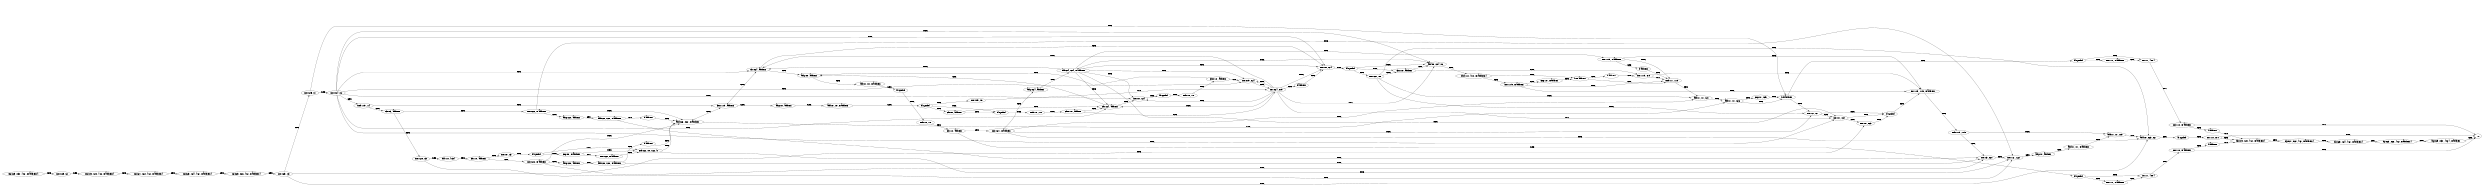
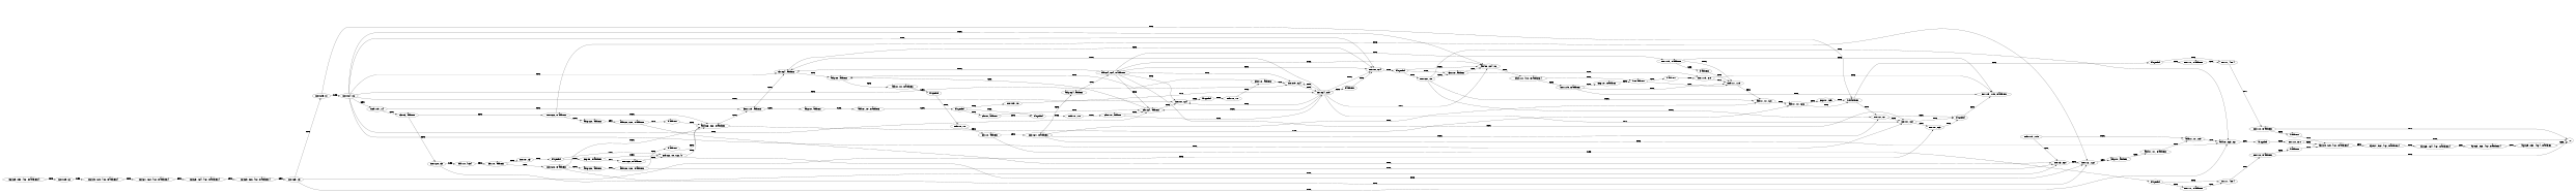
  digraph {
    rankdir=LR
    n1 [label="stp x29 , x30 , [ sp , #- address ]!"]
    n2 [label="mov x29 , sp"]
    n3 [label="stp x19 , x20 , [ sp , # address ]"]
    n4 [label="stp x21 , x22 , [ sp , # address ]"]
    n5 [label="stp x23 , x24 , [ sp , # address ]"]
    n6 [label="stp x25 , x26 , [ sp , # address ]"]
    n7 [label="mov x23 , x0"]
    n8 [label="mov x25 , x1"]
    n9 [label="mov x0 , x23"]
    n10 [label="add x0 , x23 , x21"]
    n11 [label="mov x24 , x2"]
    n12 [label="b.hi address"]
    n13 [label="bl symbol"]
    n14 [label="bl symbol"]
    n15 [label="uxtb w19 , w4"]
    n16 [label="cbz x24 , address"]
    n17 [label="cbz x24 , address"]
    n18 [label="mov x0 , x24"]
    n19 [label="mov x0 , x24"]
    n20 [label="add x0 , x24 , x0"]
    n21 [label="mov x19 , x24"]
    n22 [label="mov x1 , x24"]
    n23 [label="mov x2 , x21"]
    n24 [label="bl symbol"]
    n25 [label="cbz x3 , address"]
    n26 [label="cbnz w19 , address"]
    n27 [label="adrp x0 , address"]
    n28 [label="bl symbol"]
    n29 [label="bl symbol"]
    n30 [label="ldurb w0 , [ x0 , #- address ]"]
    n31 [label="mov x24 , x19"]
    n32 [label="mov x22 , # address"]
    n33 [label="mov x20 , x3"]
    n34 [label="adrp x0 , address"]
    n35 [label="adrp x20 , address"]
    n36 [label="add x26 , x22 , # address"]
    n37 [label="mov w2 , w22"]
    n38 [label="ldrb w0 , [ x3 ]"]
    n39 [label="mov x3 , x20"]
    n40 [label="add x20 , x20 , # address"]
    n41 [label="add x1 , x1 , x26"]
    n42 [label="adrp x1 , address"]
    n43 [label="cbz w0 , address"]
    n44 [label="b address"]
    n45 [label="cmp x1 , x25"]
    n46 [label="mov x22 , # address"]
    n47 [label="mov x0 , x3"]
    n48 [label="adrp x20 , address"]
    n49 [label="bl symbol"]
    n50 [label="add x20 , x20 , # address"]
    n51 [label="cmp x0 , # address"]
    n52 [label="csel x22 , x0 , x22 , ls"]
    n53 [label="add x0 , x0 , # address"]
    n54 [label="bl symbol"]
    n55 [label="add x0 , x0 , # address"]
    n56 [label="b address"]
    n57 [label="mov x22 , # address"]
    n58 [label="mov x19 , x0"]
    n59 [label="cbz x0 , address"]
    n60 [label="bl symbol"]
    n61 [label="uxtb w0 , w0"]
    n62 [label="b address"]
    n63 [label="cbnz w0 , address"]
    n64 [label="bl symbol"]
    n65 [label="mov x21 , x0"]
    n66 [label="cbnz x0 , address"]
    n67 [label="uxtb w0 , w0"]
    n68 [label="uxtb w0 , w0"]
    n69 [label="cbz w0 , address"]
    n70 [label="bl symbol"]
    n71 [label="mov x21 , # address"]
    n72 [label="mov w1 , # address"]
    n73 [label="str w1 , [ x0 ]"]
    n74 [label="adrp x24 , address"]
    n75 [label="add x1 , x1 , x21"]
    n76 [label="mov w0 , # address"]
    n77 [label="add x24 , x24 , # address"]
    n78 [label="mov w19 , # 0"]
    n79 [label="uxtb w1 , w19"]
    n80 [label="eor w19 , w19 , # address"]
    n81 [label="mov w19 , # address"]
    n82 [label="b.ne address"]
    n83 [label="uxtb w19 , w19"]
    n84 [label="cbnz w0 , address"]
    n85 [label="b address"]
    n86 [label=ret]
    n87 [label="ldp x19 , x20 , [ sp , # address ]"]
    n88 [label="ldp x21 , x22 , [ sp , # address ]"]
    n89 [label="ldp x23 , x24 , [ sp , # address ]"]
    n90 [label="mov w19 , # address"]
    n91 [label="b address"]
    n92 [label="cmp w0 , # address"]
    n93 [label="b address"]
    n94 [label="ldp x25 , x26 , [ sp , # address ]"]
    n95 [label="ldp x29 , x30 , [ sp ] , # address"]
    n96 [label="mov w1 , # address"]
    n97 [label="str w1 , [ x0 ]"]
    n98 [label="mov w0 , # address"]
    n99 [label="b address"]
    n100 [label="add x1 , x1 , x19"]
    n101 [label="add x1 , x1 , # address"]
    n102 [label="mov w0 , # 0"]
    n1 -> n2 [label=CFG]
    n2 -> n3 [label=CFG]
    n3 -> n4 [label=CFG]
    n4 -> n5 [label=CFG]
    n5 -> n6 [label=CFG]
    n6 -> n7 [label=CFG]
    n7 -> n8 [label=CFG]
    n7 -> n9 [label=DFG]
    n7 -> n10 [label=DFG]
    n8 -> n11 [label=CFG]
    n8 -> n12 [label=DFG]
    n9 -> n13 [label=DFG]
    n10 -> n14 [label=CFG]
    n11 -> n15 [label=CFG]
    n11 -> n16 [label=DFG]
    n11 -> n17 [label=DFG]
    n11 -> n18 [label=DFG]
    n11 -> n19 [label=DFG]
    n11 -> n20 [label=DFG]
    n11 -> n21 [label=DFG]
    n11 -> n22 [label=DFG]
    n12 -> n23 [label=CFG]
    n12 -> n24 [label=CFG]
    n13 -> n80 [label=CFG]
    n14 -> n102 [label=CFG]
    n15 -> n25 [label=CFG]
    n15 -> n26 [label=DFG]
    n16 -> n18 [label=CFG]
    n16 -> n27 [label=CFG]
    n17 -> n19 [label=CFG]
    n17 -> n27 [label=CFG]
    n18 -> n28 [label=DFG]
    n19 -> n29 [label=DFG]
    n20 -> n30 [label=DFG]
    n21 -> n31 [label=DFG]
    n22 -> n9 [label=CFG]
    n22 -> n13 [label=DFG]
    n23 -> n13 [label=DFG]
    n23 -> n22 [label=CFG]
    n24 -> n96 [label=CFG]
    n24 -> n97 [label=DFG]
    n25 -> n32 [label=CFG]
    n25 -> n33 [label=CFG]
    n26 -> n16 [label=CFG]
    n26 -> n34 [label=CFG]
    n27 -> n55 [label=CFG]
    n28 -> n20 [label=DFG]
    n28 -> n65 [label=DFG]
    n28 -> n66 [label=DFG]
    n29 -> n67 [label=DFG]
    n30 -> n81 [label=CFG]
    n30 -> n82 [label=DFG]
    n31 -> n16 [label=DFG]
    n31 -> n17 [label=DFG]
    n31 -> n18 [label=DFG]
    n31 -> n19 [label=DFG]
    n31 -> n20 [label=DFG]
    n31 -> n21 [label=DFG]
    n31 -> n22 [label=DFG]
    n31 -> n62 [label=CFG]
    n32 -> n35 [label=CFG]
    n32 -> n36 [label=DFG]
    n32 -> n37 [label=DFG]
    n33 -> n38 [label=CFG]
    n33 -> n39 [label=DFG]
    n34 -> n53 [label=CFG]
    n35 -> n40 [label=CFG]
    n36 -> n26 [label=CFG]
    n36 -> n41 [label=DFG]
    n37 -> n42 [label=CFG]
    n38 -> n43 [label=DFG]
    n39 -> n37 [label=CFG]
    n40 -> n39 [label=DFG]
    n40 -> n44 [label=CFG]
    n41 -> n12 [label=DFG]
    n41 -> n45 [label=CFG]
    n42 -> n101 [label=CFG]
    n43 -> n46 [label=CFG]
    n43 -> n47 [label=CFG]
    n44 -> n36 [label=CFG]
    n45 -> n12 [label=DFG]
    n46 -> n36 [label=DFG]
    n46 -> n37 [label=DFG]
    n46 -> n48 [label=CFG]
    n47 -> n49 [label=DFG]
    n48 -> n50 [label=CFG]
    n49 -> n51 [label=DFG]
    n49 -> n52 [label=DFG]
    n50 -> n39 [label=DFG]
    n50 -> n56 [label=CFG]
    n51 -> n52 [label=DFG]
    n51 -> n57 [label=CFG]
    n52 -> n36 [label=DFG]
    n52 -> n37 [label=DFG]
    n53 -> n54 [label=CFG]
    n54 -> n58 [label=DFG]
    n54 -> n59 [label=DFG]
    n54 -> n60 [label=DFG]
    n55 -> n64 [label=CFG]
    n56 -> n36 [label=CFG]
    n57 -> n52 [label=CFG]
    n58 -> n31 [label=DFG]
    n59 -> n17 [label=CFG]
    n59 -> n60 [label=CFG]
    n60 -> n61 [label=DFG]
    n61 -> n63 [label=DFG]
    n62 -> n18 [label=CFG]
    n63 -> n17 [label=CFG]
    n63 -> n31 [label=CFG]
    n64 -> n68 [label=DFG]
    n65 -> n10 [label=DFG]
    n65 -> n23 [label=DFG]
    n65 -> n66 [label=CFG]
    n65 -> n75 [label=DFG]
    n66 -> n20 [label=CFG]
    n66 -> n78 [label=CFG]
    n67 -> n84 [label=DFG]
    n68 -> n69 [label=DFG]
    n69 -> n70 [label=CFG]
    n69 -> n71 [label=CFG]
    n70 -> n72 [label=CFG]
    n70 -> n73 [label=DFG]
    n71 -> n10 [label=DFG]
    n71 -> n23 [label=DFG]
    n71 -> n74 [label=CFG]
    n71 -> n75 [label=DFG]
    n72 -> n73 [label=CFG]
    n73 -> n76 [label=CFG]
    n74 -> n77 [label=CFG]
    n75 -> n41 [label=DFG]
    n76 -> n85 [label=CFG]
    n76 -> n86 [label=DFG]
    n77 -> n16 [label=DFG]
    n77 -> n17 [label=DFG]
    n77 -> n18 [label=DFG]
    n77 -> n19 [label=DFG]
    n77 -> n20 [label=DFG]
    n77 -> n21 [label=DFG]
    n77 -> n22 [label=DFG]
    n77 -> n90 [label=CFG]
    n78 -> n79 [label=DFG]
    n78 -> n80 [label=DFG]
    n79 -> n75 [label=DFG]
-   n80 -> n83 [label=DFG]
    n81 -> n79 [label=DFG]
    n81 -> n80 [label=DFG]
    n81 -> n92 [label=CFG]
    n82 -> n79 [label=CFG]
    n82 -> n93 [label=CFG]
    n83 -> n39 [label=CFG]
    n83 -> n100 [label=DFG]
    n84 -> n21 [label=CFG]
    n84 -> n27 [label=CFG]
    n85 -> n87 [label=CFG]
    n87 -> n88 [label=CFG]
    n88 -> n89 [label=CFG]
    n89 -> n94 [label=CFG]
    n90 -> n79 [label=DFG]
    n90 -> n80 [label=DFG]
    n90 -> n91 [label=CFG]
    n91 -> n79 [label=CFG]
    n92 -> n82 [label=CFG]
    n93 -> n78 [label=CFG]
    n94 -> n95 [label=CFG]
    n95 -> n86 [label=CFG]
    n96 -> n97 [label=CFG]
    n97 -> n98 [label=CFG]
    n98 -> n86 [label=DFG]
    n98 -> n99 [label=CFG]
    n99 -> n87 [label=CFG]
    n100 -> n10 [label=CFG]
    n101 -> n100 [label=CFG]
    n102 -> n86 [label=DFG]
    n102 -> n87 [label=CFG]
  }
